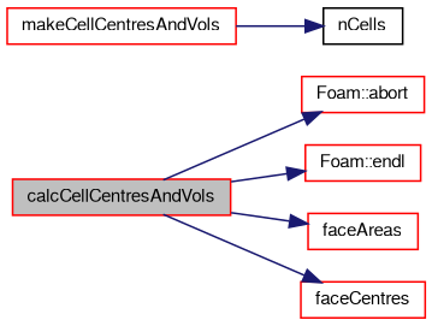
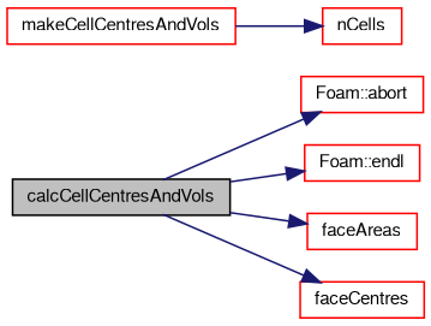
  digraph {
    rankdir=LR
    node [color=red fontname=FreeSans fontsize=10 shape=record]
    edge [color=midnightblue fontname=FreeSans fontsize=10 labelfontname=FreeSans labelfontsize=10 style=solid]
-   n1 [fillcolor=grey75 fontcolor=black height=0.2 label=calcCellCentresAndVols style=filled width=0.4]
+   n1 [color=black fillcolor=grey75 fontcolor=black height=0.2 label=calcCellCentresAndVols style=filled width=0.4]
    n2 [height=0.2 label="Foam::abort" width=0.4]
    n3 [height=0.2 label="Foam::endl" width=0.4]
    n4 [height=0.2 label=faceAreas width=0.4]
    n5 [height=0.2 label=faceCentres width=0.4]
    n6 [height=0.2 label=makeCellCentresAndVols width=0.4]
-   n7 [color=black height=0.2 label=nCells width=0.4]
+   n7 [height=0.2 label=nCells width=0.4]
    n1 -> n2
    n1 -> n3
    n1 -> n4
    n1 -> n5
    n6 -> n7
  }
